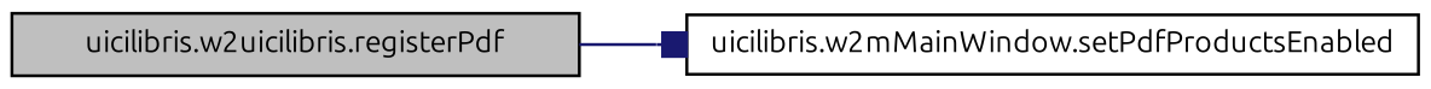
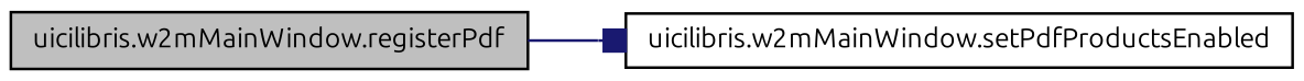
  digraph {
    rankdir=LR
    fontname=Ubuntu
    node [color=black fontname=Ubuntu fontsize=10 shape=record style=filled]
-   n1 [fillcolor=grey75 fontcolor=black height=0.2 label="uicilibris.w2uicilibris.registerPdf" width=0.4]
+   n1 [fillcolor=grey75 fontcolor=black height=0.2 label="uicilibris.w2mMainWindow.registerPdf" width=0.4]
    n2 [fillcolor=white height=0.2 label="uicilibris.w2mMainWindow.setPdfProductsEnabled" width=0.4]
    n1 -> n2 [color=midnightblue fontname=Ubuntu fontsize=10 labelfontname=FreeSans labelfontsize=10 style=solid arrowhead=box]
  }
